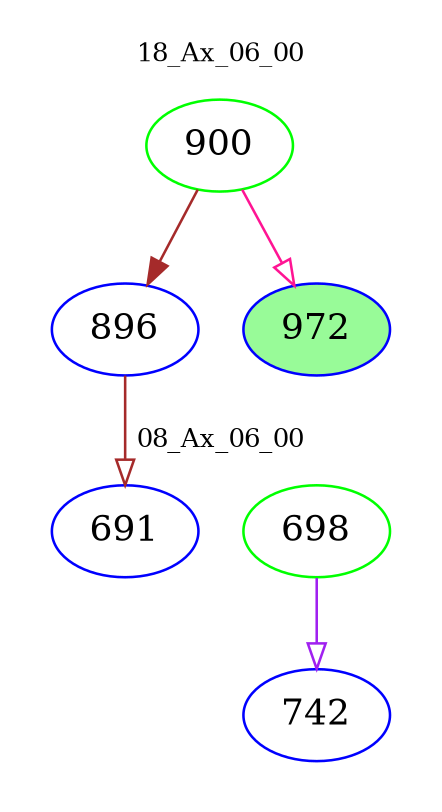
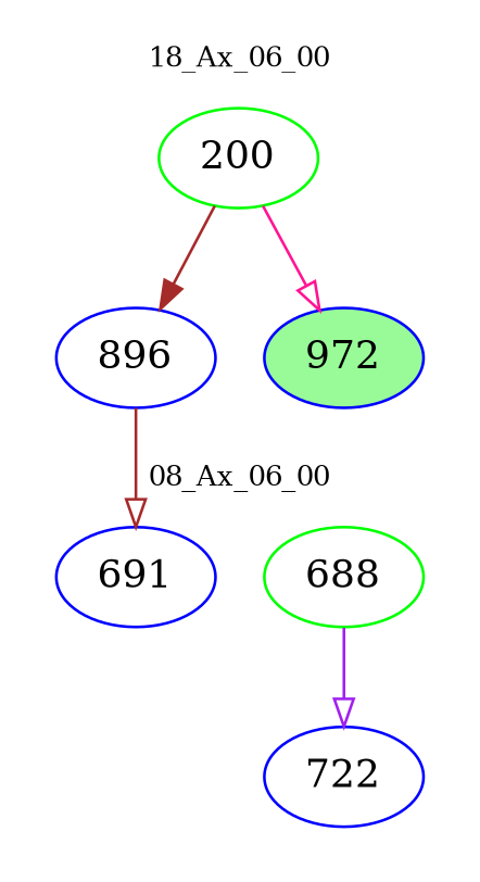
  digraph {
    node [color=blue fillcolor=white style=filled]
    edge [arrowhead=onormal color=brown]
-   n1 [color=green label=698]
+   n1 [color=green label=688]
    n2 [label=691]
-   n3 [label=742]
-   n4 [color=green label=900]
+   n3 [label=722]
+   n4 [color=green label=200]
    n5 [label=896]
    n6 [fillcolor=palegreen label=972]
    subgraph cluster_1 {
      color=white
      fontsize=10
      label="08_Ax_06_00"
      n1
      n2
      n3
    }
    subgraph cluster_2 {
      color=white
      fontsize=10
      label="18_Ax_06_00"
      n4
      n5
      n6
    }
    n1 -> n3 [color=purple]
    n4 -> n5 [arrowhead=normal]
    n4 -> n6 [color=deeppink]
    n5 -> n2
  }
